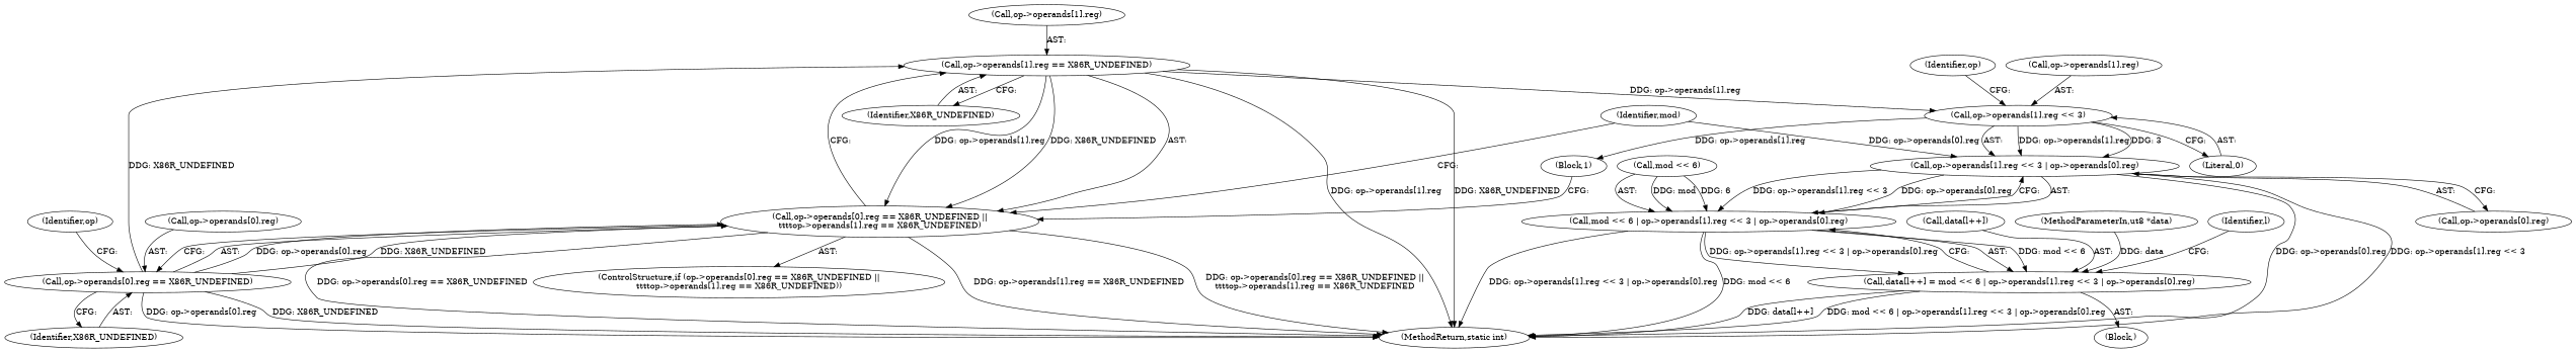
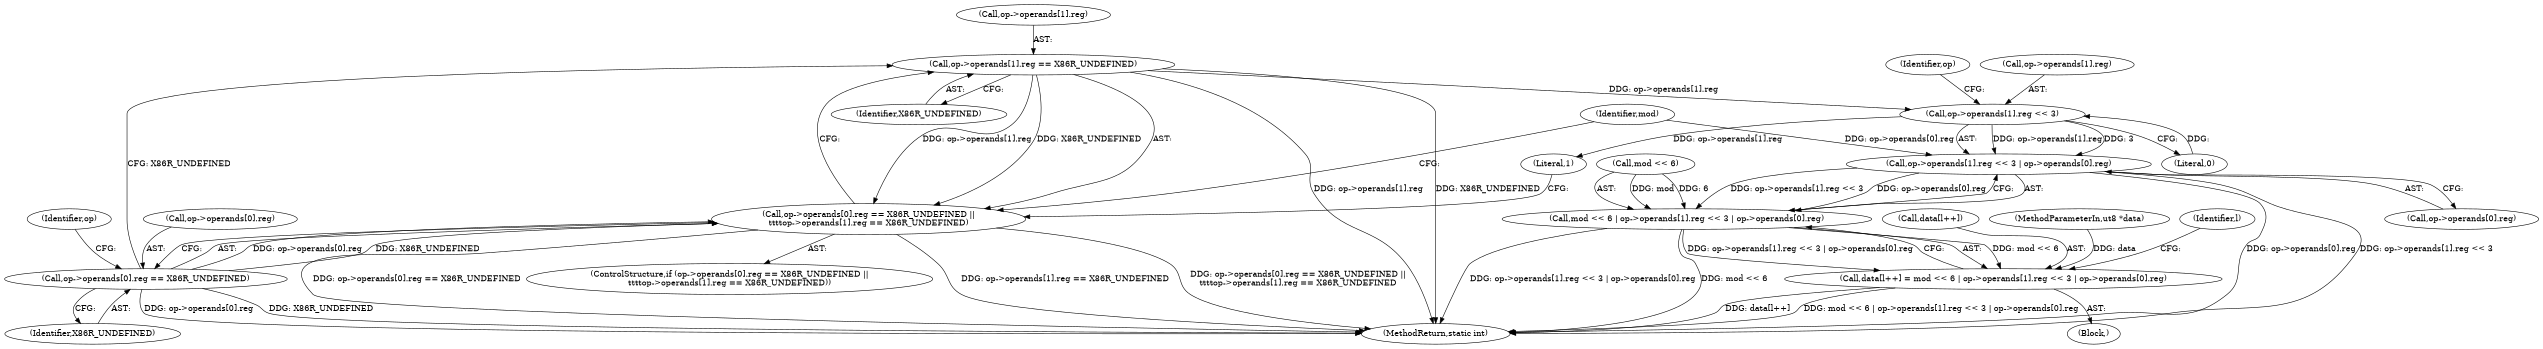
  digraph {
    n1 [label="(Call,op->operands[1].reg == X86R_UNDEFINED)"]
    n2 [label="(Call,op->operands[0].reg == X86R_UNDEFINED ||\n\t\t\t\top->operands[1].reg == X86R_UNDEFINED)"]
    n3 [label="(Call,op->operands[1].reg << 3)"]
    n4 [label="(MethodReturn,static int)"]
    n5 [label="(Identifier,X86R_UNDEFINED)"]
    n6 [label="(Call,op->operands[0].reg == X86R_UNDEFINED)"]
    n7 [label="(ControlStructure,if (op->operands[0].reg == X86R_UNDEFINED ||\n\t\t\t\top->operands[1].reg == X86R_UNDEFINED))"]
    n8 [label="(Call,op->operands[1].reg << 3 | op->operands[0].reg)"]
    n9 [label="(Literal,0)"]
-   n10 [label="(Block,1)"]
+   n10 [label="(Literal,1)"]
    n11 [label="(Identifier,X86R_UNDEFINED)"]
    n12 [label="(Call,mod << 6 | op->operands[1].reg << 3 | op->operands[0].reg)"]
    n13 [label="(Call,op->operands[0].reg)"]
    n14 [label="(Call,data[l++] = mod << 6 | op->operands[1].reg << 3 | op->operands[0].reg)"]
    n15 [label="(Block,)"]
    n16 [label="(Call,mod << 6)"]
    n17 [label="(Identifier,op)"]
    n18 [label="(MethodParameterIn,ut8 *data)"]
    n19 [label="(Call,op->operands[0].reg)"]
    n20 [label="(Identifier,op)"]
    n21 [label="(Identifier,mod)"]
    n22 [label="(Identifier,l)"]
    n23 [label="(Call,op->operands[1].reg)"]
    n24 [label="(Call,op->operands[1].reg)"]
    n25 [label="(Call,data[l++])"]
    n1 -> n2 [label="AST: "]
    n1 -> n2 [label="DDG: op->operands[1].reg"]
    n1 -> n2 [label="DDG: X86R_UNDEFINED"]
    n1 -> n3 [label="DDG: op->operands[1].reg"]
    n1 -> n4 [label="DDG: X86R_UNDEFINED"]
    n1 -> n4 [label="DDG: op->operands[1].reg"]
    n1 -> n5 [label="CFG: "]
    n2 -> n1 [label="CFG: "]
    n2 -> n4 [label="DDG: op->operands[0].reg == X86R_UNDEFINED"]
    n2 -> n4 [label="DDG: op->operands[1].reg == X86R_UNDEFINED"]
    n2 -> n4 [label="DDG: op->operands[0].reg == X86R_UNDEFINED ||\n\t\t\t\top->operands[1].reg == X86R_UNDEFINED"]
    n2 -> n6 [label="CFG: "]
    n2 -> n7 [label="AST: "]
    n3 -> n8 [label="AST: "]
    n3 -> n8 [label="DDG: op->operands[1].reg"]
    n3 -> n8 [label="DDG: 3"]
    n3 -> n9 [label="CFG: "]
    n3 -> n10 [label="DDG: op->operands[1].reg"]
    n5 -> n1 [label="AST: "]
-   n6 -> n1 [label="DDG: X86R_UNDEFINED"]
+   n6 -> n1 [label="CFG: X86R_UNDEFINED"]
    n6 -> n2 [label="AST: "]
    n6 -> n2 [label="DDG: op->operands[0].reg"]
    n6 -> n2 [label="DDG: X86R_UNDEFINED"]
    n6 -> n4 [label="DDG: X86R_UNDEFINED"]
    n6 -> n4 [label="DDG: op->operands[0].reg"]
    n6 -> n11 [label="CFG: "]
    n8 -> n4 [label="DDG: op->operands[0].reg"]
    n8 -> n4 [label="DDG: op->operands[1].reg << 3"]
    n8 -> n12 [label="AST: "]
    n8 -> n12 [label="DDG: op->operands[1].reg << 3"]
    n8 -> n12 [label="DDG: op->operands[0].reg"]
    n8 -> n13 [label="CFG: "]
-   n9 -> n3 [label="AST: "]
+   n9 -> n3 [label="DDG: "]
    n10 -> n2 [label="CFG: "]
    n11 -> n6 [label="AST: "]
    n12 -> n4 [label="DDG: op->operands[1].reg << 3 | op->operands[0].reg"]
    n12 -> n4 [label="DDG: mod << 6"]
    n12 -> n8 [label="CFG: "]
    n12 -> n14 [label="AST: "]
    n12 -> n14 [label="DDG: mod << 6"]
    n12 -> n14 [label="DDG: op->operands[1].reg << 3 | op->operands[0].reg"]
    n13 -> n8 [label="AST: "]
    n14 -> n4 [label="DDG: mod << 6 | op->operands[1].reg << 3 | op->operands[0].reg"]
    n14 -> n4 [label="DDG: data[l++]"]
    n14 -> n12 [label="CFG: "]
    n14 -> n15 [label="AST: "]
    n16 -> n12 [label="AST: "]
    n16 -> n12 [label="DDG: mod"]
    n16 -> n12 [label="DDG: 6"]
    n17 -> n6 [label="CFG: "]
    n18 -> n14 [label="DDG: data"]
    n19 -> n6 [label="AST: "]
    n20 -> n3 [label="CFG: "]
    n21 -> n2 [label="CFG: "]
    n21 -> n8 [label="DDG: op->operands[0].reg"]
    n22 -> n14 [label="CFG: "]
    n23 -> n1 [label="AST: "]
    n24 -> n3 [label="AST: "]
    n25 -> n14 [label="AST: "]
  }
